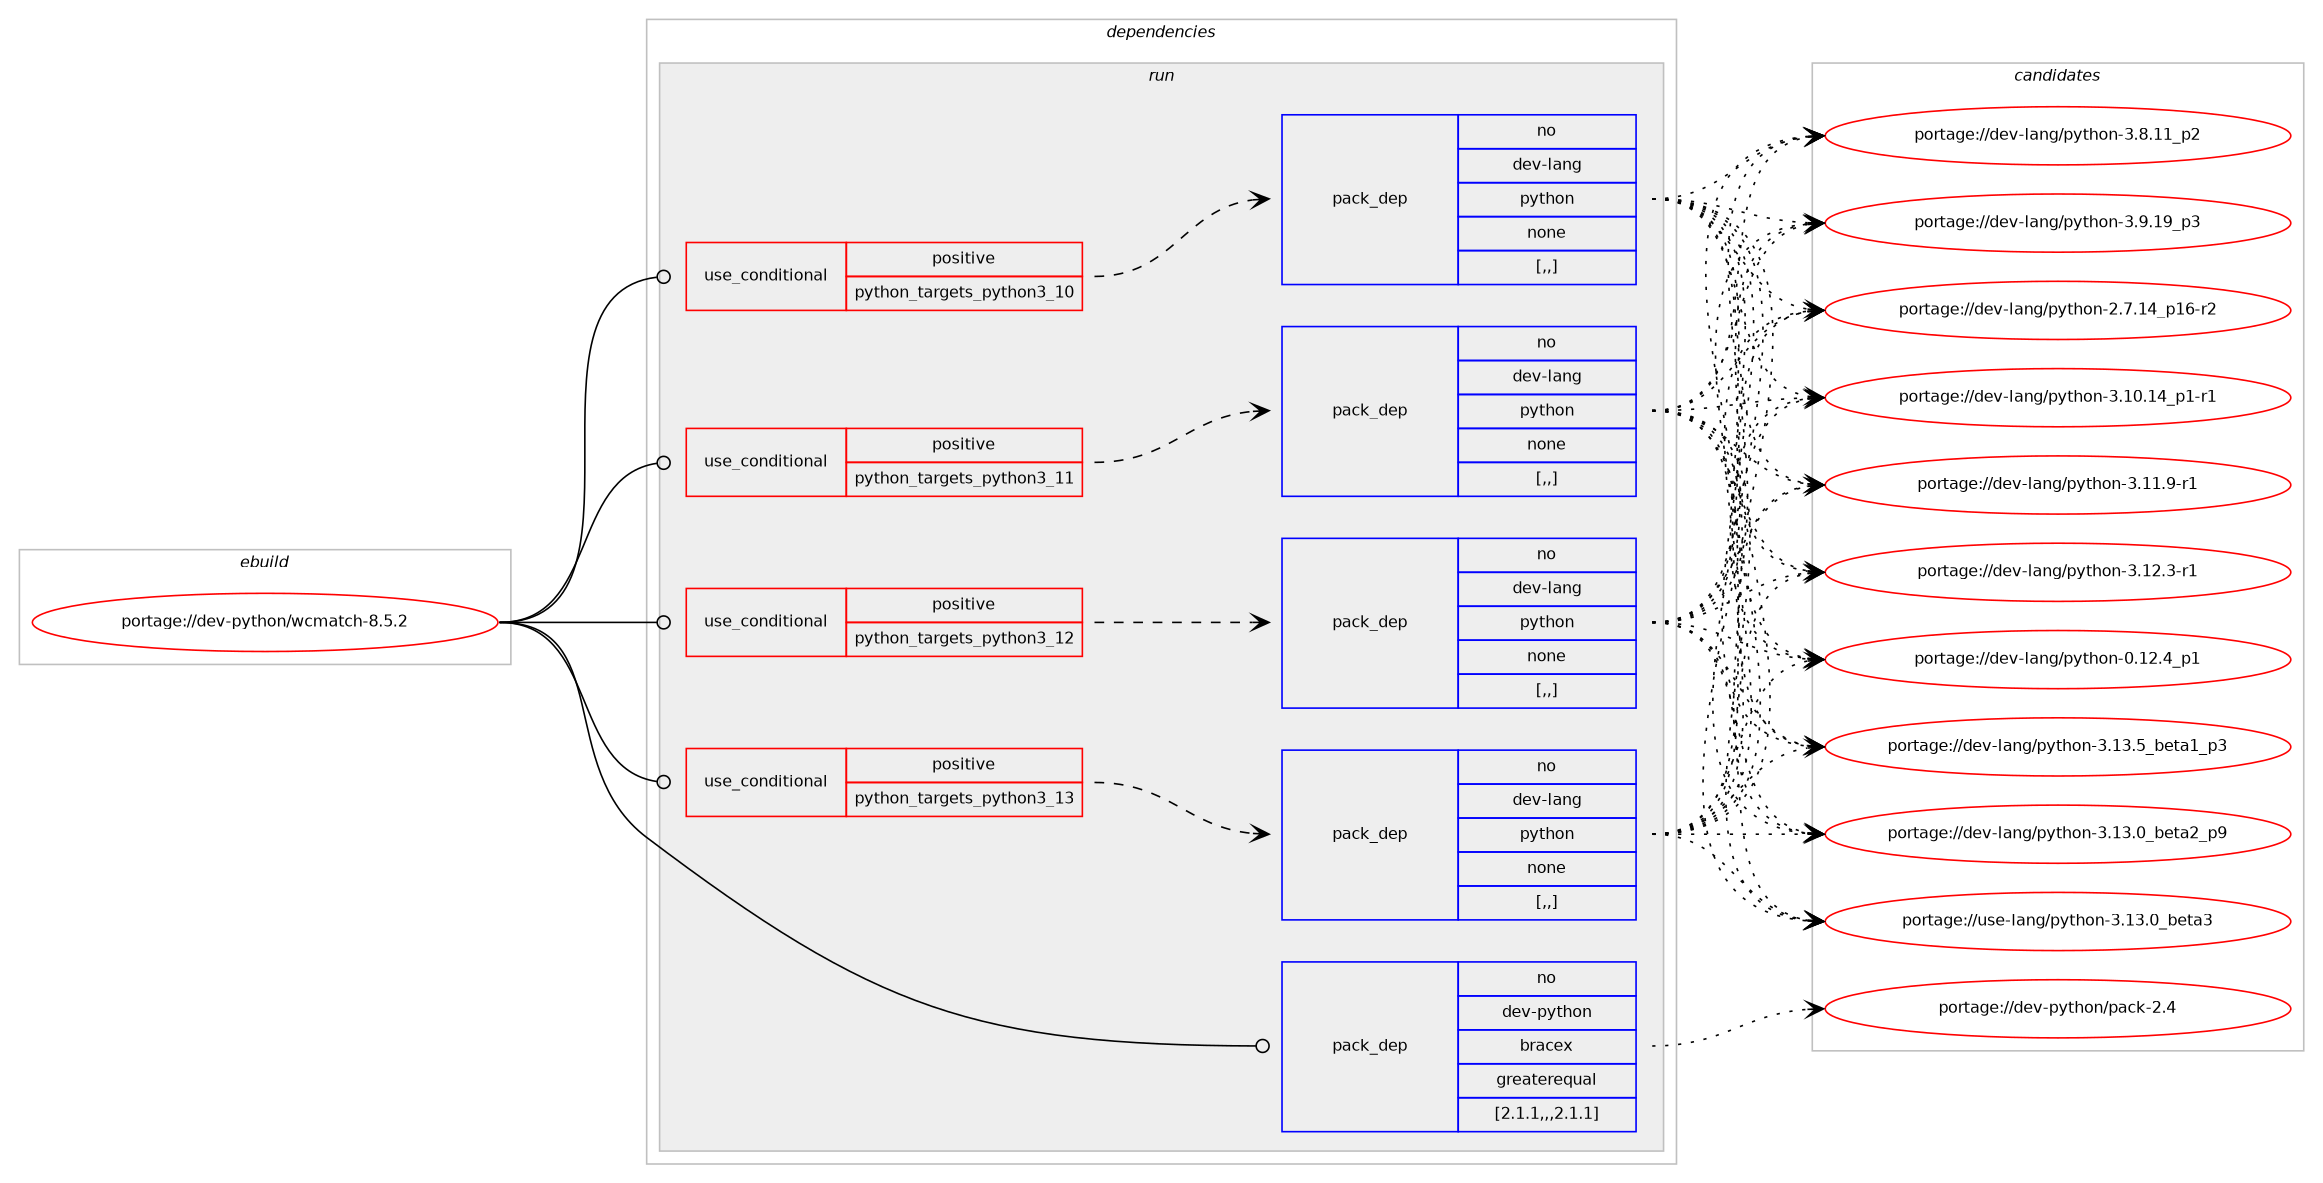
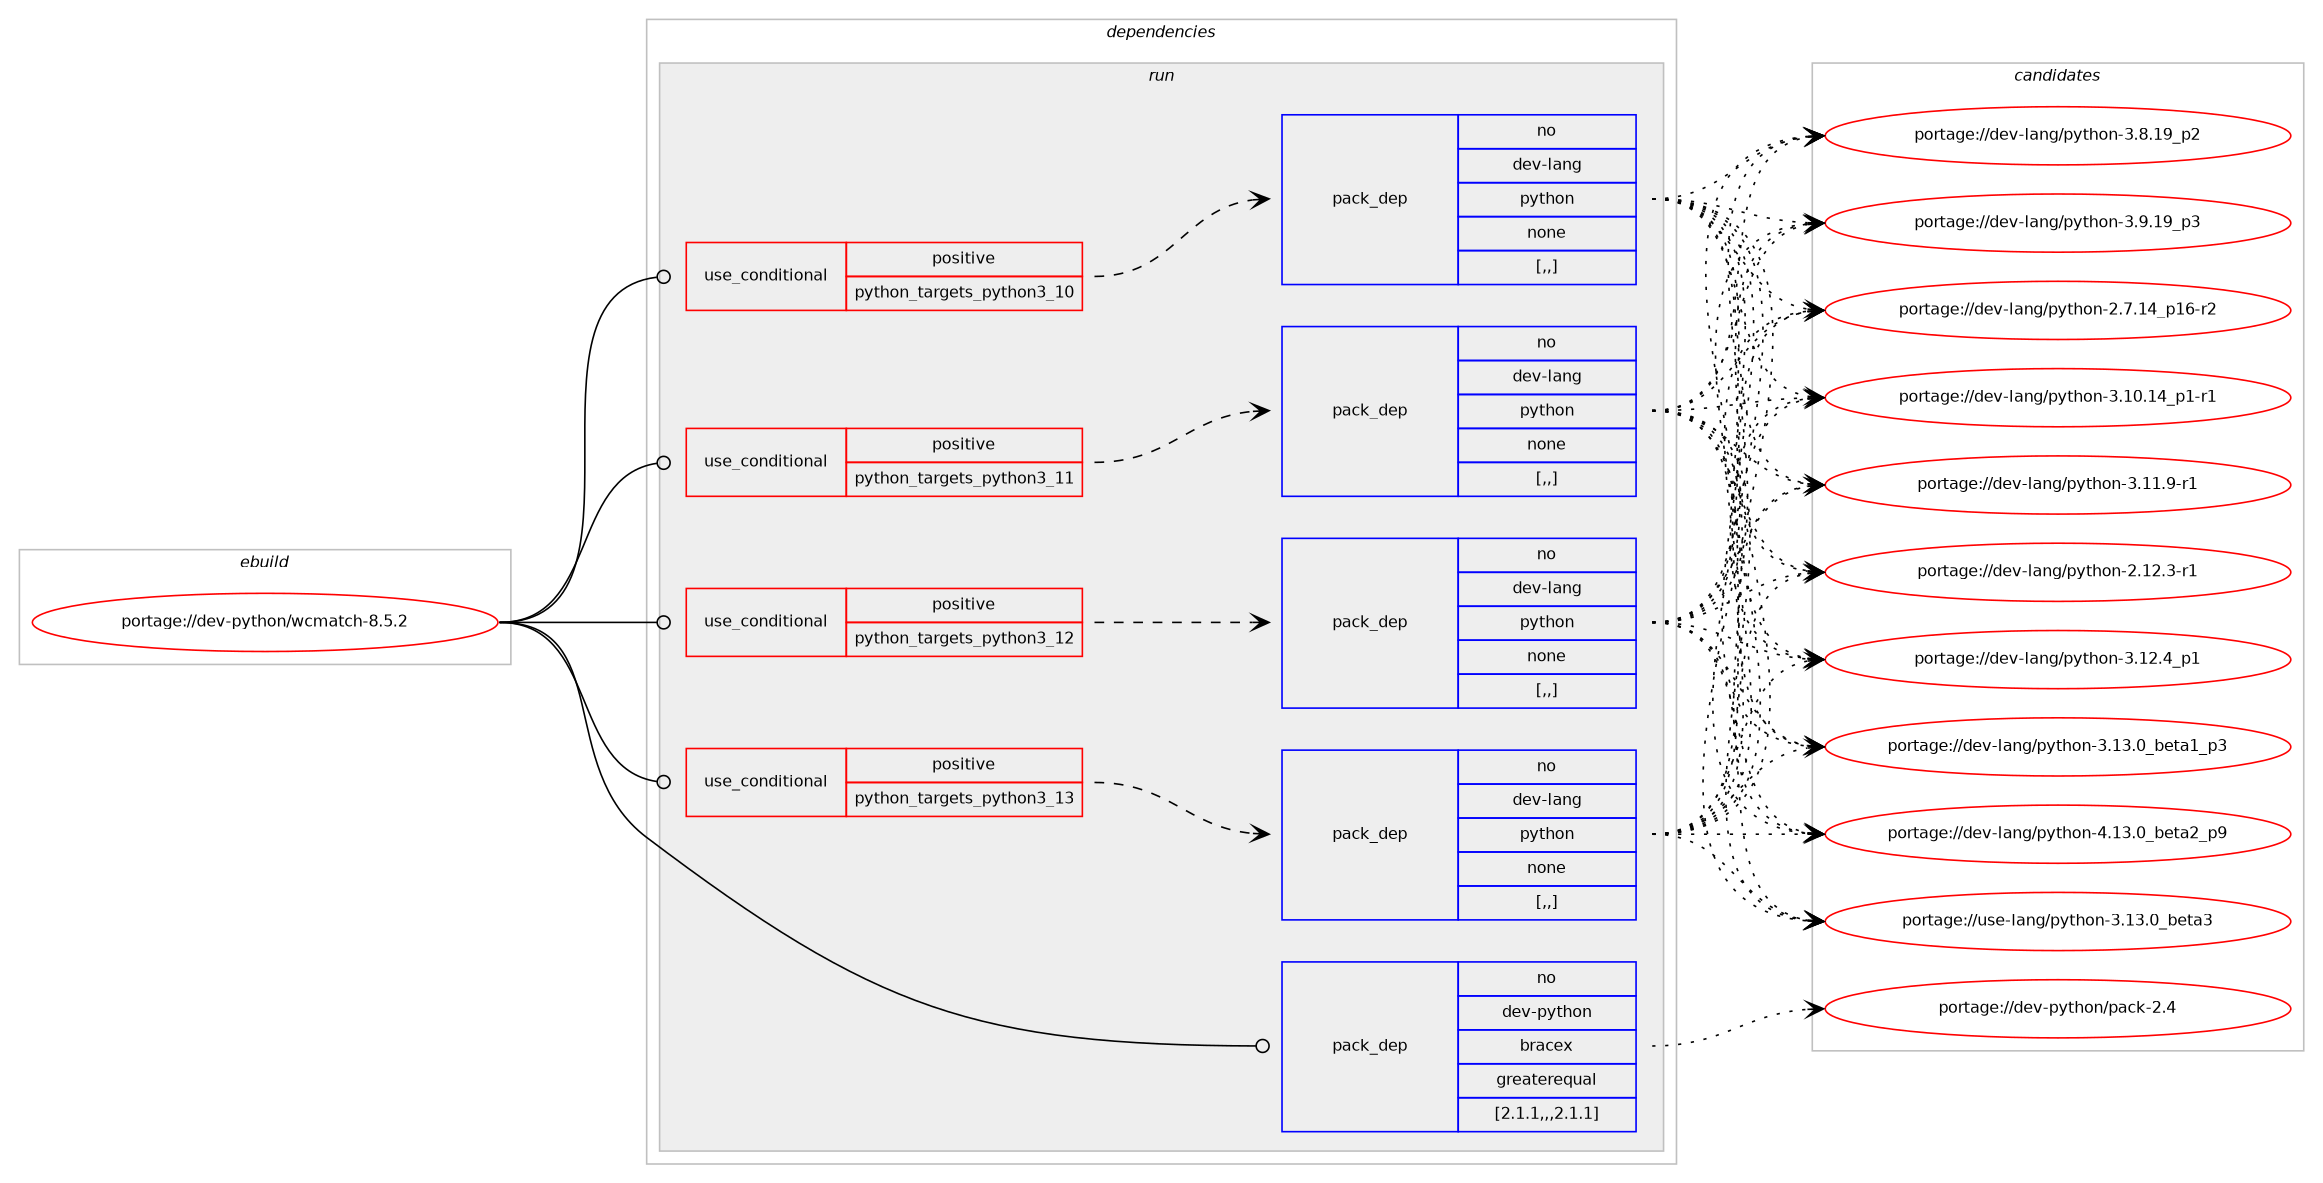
  digraph {
    compound=true
    concentrate=true
    fontname=Helvetica
    fontsize=10
    newrank=true
    rankdir=LR
    ranksep=1.5
    node [color=red fontname=Helvetica fontsize=10]
    edge [arrowhead=vee headport=w style=dotted tailport=e weight=100]
    n1 [label="portage://dev-python/wcmatch-8.5.2" width=4]
    n2 [color=blue label=<<TABLE BORDER="0" CELLBORDER="1" CELLSPACING="0" CELLPADDING="4" WIDTH="220"><TR><TD ROWSPAN="6" CELLPADDING="30">pack_dep</TD></TR><TR><TD WIDTH="110">no</TD></TR><TR><TD>dev-lang</TD></TR><TR><TD>python</TD></TR><TR><TD>none</TD></TR><TR><TD>[,,]</TD></TR></TABLE>> shape=none]
    n3 [label=<<TABLE BORDER="0" CELLBORDER="1" CELLSPACING="0" CELLPADDING="4"><TR><TD ROWSPAN="3" CELLPADDING="10">use_conditional</TD></TR><TR><TD>positive</TD></TR><TR><TD>python_targets_python3_10</TD></TR></TABLE>> shape=none]
    n4 [color=blue label=<<TABLE BORDER="0" CELLBORDER="1" CELLSPACING="0" CELLPADDING="4" WIDTH="220"><TR><TD ROWSPAN="6" CELLPADDING="30">pack_dep</TD></TR><TR><TD WIDTH="110">no</TD></TR><TR><TD>dev-lang</TD></TR><TR><TD>python</TD></TR><TR><TD>none</TD></TR><TR><TD>[,,]</TD></TR></TABLE>> shape=none]
    n5 [label=<<TABLE BORDER="0" CELLBORDER="1" CELLSPACING="0" CELLPADDING="4"><TR><TD ROWSPAN="3" CELLPADDING="10">use_conditional</TD></TR><TR><TD>positive</TD></TR><TR><TD>python_targets_python3_11</TD></TR></TABLE>> shape=none]
    n6 [color=blue label=<<TABLE BORDER="0" CELLBORDER="1" CELLSPACING="0" CELLPADDING="4" WIDTH="220"><TR><TD ROWSPAN="6" CELLPADDING="30">pack_dep</TD></TR><TR><TD WIDTH="110">no</TD></TR><TR><TD>dev-lang</TD></TR><TR><TD>python</TD></TR><TR><TD>none</TD></TR><TR><TD>[,,]</TD></TR></TABLE>> shape=none]
    n7 [label=<<TABLE BORDER="0" CELLBORDER="1" CELLSPACING="0" CELLPADDING="4"><TR><TD ROWSPAN="3" CELLPADDING="10">use_conditional</TD></TR><TR><TD>positive</TD></TR><TR><TD>python_targets_python3_12</TD></TR></TABLE>> shape=none]
    n8 [color=blue label=<<TABLE BORDER="0" CELLBORDER="1" CELLSPACING="0" CELLPADDING="4" WIDTH="220"><TR><TD ROWSPAN="6" CELLPADDING="30">pack_dep</TD></TR><TR><TD WIDTH="110">no</TD></TR><TR><TD>dev-lang</TD></TR><TR><TD>python</TD></TR><TR><TD>none</TD></TR><TR><TD>[,,]</TD></TR></TABLE>> shape=none]
    n9 [label=<<TABLE BORDER="0" CELLBORDER="1" CELLSPACING="0" CELLPADDING="4"><TR><TD ROWSPAN="3" CELLPADDING="10">use_conditional</TD></TR><TR><TD>positive</TD></TR><TR><TD>python_targets_python3_13</TD></TR></TABLE>> shape=none]
    n10 [color=blue label=<<TABLE BORDER="0" CELLBORDER="1" CELLSPACING="0" CELLPADDING="4" WIDTH="220"><TR><TD ROWSPAN="6" CELLPADDING="30">pack_dep</TD></TR><TR><TD WIDTH="110">no</TD></TR><TR><TD>dev-python</TD></TR><TR><TD>bracex</TD></TR><TR><TD>greaterequal</TD></TR><TR><TD>[2.1.1,,,2.1.1]</TD></TR></TABLE>> shape=none]
    n11 [label="portage://dev-lang/python-2.7.14_p16-r2" width=4]
    n12 [label="portage://dev-lang/python-3.10.14_p1-r1" width=4]
    n13 [label="portage://dev-lang/python-3.11.9-r1" width=4]
-   n14 [label="portage://dev-lang/python-3.12.3-r1" width=4]
-   n15 [label="portage://dev-lang/python-0.12.4_p1" width=4]
-   n16 [label="portage://dev-lang/python-3.13.5_beta1_p3" width=4]
-   n17 [label="portage://dev-lang/python-3.13.0_beta2_p9" width=4]
+   n14 [label="portage://dev-lang/python-2.12.3-r1" width=4]
+   n15 [label="portage://dev-lang/python-3.12.4_p1" width=4]
+   n16 [label="portage://dev-lang/python-3.13.0_beta1_p3" width=4]
+   n17 [label="portage://dev-lang/python-4.13.0_beta2_p9" width=4]
    n18 [label="portage://use-lang/python-3.13.0_beta3" width=4]
-   n19 [label="portage://dev-lang/python-3.8.11_p2" width=4]
+   n19 [label="portage://dev-lang/python-3.8.19_p2" width=4]
    n20 [label="portage://dev-lang/python-3.9.19_p3" width=4]
    n21 [label="portage://dev-python/pack-2.4" width=4]
    subgraph cluster_1 {
      color=gray
      label=<<i>ebuild</i>>
      rank=same
      n1
    }
    subgraph cluster_2 {
      color=gray
      label=<<i>dependencies</i>>
      subgraph cluster_3 {
        color=gray
        fillcolor="#eeeeee"
        label=<<i>compile</i>>
        style=filled
      }
      subgraph cluster_4 {
        color=gray
        fillcolor="#eeeeee"
        label=<<i>compile and run</i>>
        style=filled
      }
      subgraph cluster_5 {
        color=gray
        fillcolor="#eeeeee"
        label=<<i>run</i>>
        style=filled
        subgraph sub_6 {
          color=gray
          fillcolor="#eeeeee"
          label=<<i>run</i>>
          style=filled
          n3
          subgraph sub_7 {
            color=gray
            fillcolor="#eeeeee"
            label=<<i>run</i>>
            style=filled
            n2
          }
        }
        subgraph sub_8 {
          color=gray
          fillcolor="#eeeeee"
          label=<<i>run</i>>
          style=filled
          n5
          subgraph sub_9 {
            color=gray
            fillcolor="#eeeeee"
            label=<<i>run</i>>
            style=filled
            n4
          }
        }
        subgraph sub_10 {
          color=gray
          fillcolor="#eeeeee"
          label=<<i>run</i>>
          style=filled
          n7
          subgraph sub_11 {
            color=gray
            fillcolor="#eeeeee"
            label=<<i>run</i>>
            style=filled
            n6
          }
        }
        subgraph sub_12 {
          color=gray
          fillcolor="#eeeeee"
          label=<<i>run</i>>
          style=filled
          n9
          subgraph sub_13 {
            color=gray
            fillcolor="#eeeeee"
            label=<<i>run</i>>
            style=filled
            n8
          }
        }
        subgraph sub_14 {
          color=gray
          fillcolor="#eeeeee"
          label=<<i>run</i>>
          style=filled
          n10
        }
      }
    }
    subgraph cluster_15 {
      color=gray
      label=<<i>candidates</i>>
      rank=same
      subgraph sub_16 {
        color=black
        label=<<i>candidates</i>>
        nodesep=1
        rank=same
        n11
        n12
        n13
        n14
        n15
        n16
        n17
        n18
        n19
        n20
      }
      subgraph sub_17 {
        color=black
        label=<<i>candidates</i>>
        nodesep=1
        rank=same
        n11
        n12
        n13
        n14
        n15
        n16
        n17
        n18
        n19
        n20
      }
      subgraph sub_18 {
        color=black
        label=<<i>candidates</i>>
        nodesep=1
        rank=same
        n11
        n12
        n13
        n14
        n15
        n16
        n17
        n18
        n19
        n20
      }
      subgraph sub_19 {
        color=black
        label=<<i>candidates</i>>
        nodesep=1
        rank=same
        n11
        n12
        n13
        n14
        n15
        n16
        n17
        n18
        n19
        n20
      }
      subgraph sub_20 {
        color=black
        label=<<i>candidates</i>>
        nodesep=1
        rank=same
        n21
      }
    }
    n1 -> n3 [arrowhead=odot style=solid weight=20]
    n1 -> n5 [arrowhead=odot style=solid weight=20]
    n1 -> n7 [arrowhead=odot style=solid weight=20]
    n1 -> n9 [arrowhead=odot style=solid weight=20]
    n1 -> n10 [arrowhead=odot style=solid weight=20]
    n2 -> n11
    n2 -> n12
    n2 -> n13
    n2 -> n14
    n2 -> n15
    n2 -> n16
    n2 -> n17
    n2 -> n18
    n2 -> n19
    n2 -> n20
    n3 -> n2 [style=dashed weight=20]
    n4 -> n11
    n4 -> n12
    n4 -> n13
    n4 -> n14
    n4 -> n15
    n4 -> n16
    n4 -> n17
    n4 -> n18
    n4 -> n19
    n4 -> n20
    n5 -> n4 [style=dashed weight=20]
    n6 -> n11
    n6 -> n12
    n6 -> n13
    n6 -> n14
    n6 -> n15
    n6 -> n16
    n6 -> n17
    n6 -> n18
    n6 -> n19
    n6 -> n20
    n7 -> n6 [style=dashed weight=20]
    n8 -> n11
    n8 -> n12
    n8 -> n13
    n8 -> n14
    n8 -> n15
    n8 -> n16
    n8 -> n17
    n8 -> n18
    n8 -> n19
    n8 -> n20
    n9 -> n8 [style=dashed weight=20]
    n10 -> n21
  }
